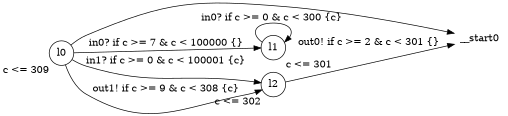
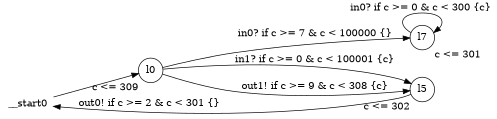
  digraph {
    rankdir=LR
    node [shape=circle margin=0]
    __start0 [shape=none margin=""]
    n2 [label=l0 xlabel="c <= 309"]
-   n3 [label=l1 xlabel="c <= 301"]
-   n4 [label=l2 xlabel="c <= 302"]
-   n2 -> __start0
+   n3 [label=l7 xlabel="c <= 301"]
+   n4 [label=l5 xlabel="c <= 302"]
+   __start0 -> n2
    n2 -> n3 [label="in0? if c >= 7 & c < 100000 {} "]
    n2 -> n4 [label="in1? if c >= 0 & c < 100001 {c} "]
    n2 -> n4 [label="out1! if c >= 9 & c < 308 {c} "]
    n3 -> n3 [label="in0? if c >= 0 & c < 300 {c} "]
    n4 -> __start0 [label="out0! if c >= 2 & c < 301 {} "]
  }
